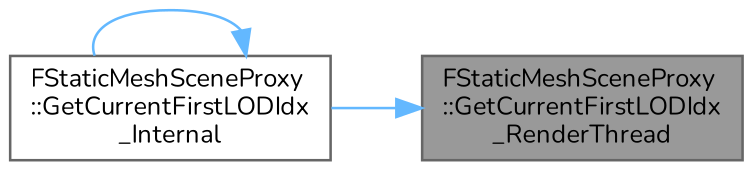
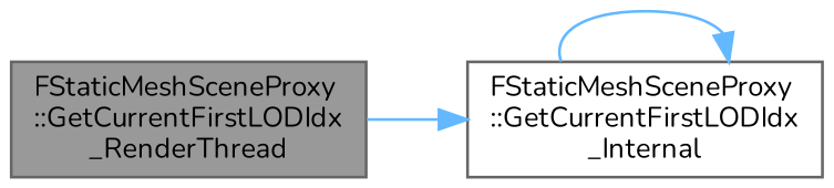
  digraph {
    rankdir=LR
    fontname=Nunito
    node [fontname=Nunito fontsize=10 shape=box style=filled]
    edge [color=steelblue1 fontname=Nunito fontsize=10 labelfontname=Helvetica labelfontsize=10 style=solid]
    n1 [color=gray40 fillcolor=grey60 fontcolor=black height=0.2 label="FStaticMeshSceneProxy\l::GetCurrentFirstLODIdx\l_RenderThread" width=0.4]
    n2 [color=grey40 fillcolor=white height=0.2 label="FStaticMeshSceneProxy\l::GetCurrentFirstLODIdx\l_Internal" width=0.4]
-   n2 -> n1
+   n1 -> n2
    n2 -> n2
  }
